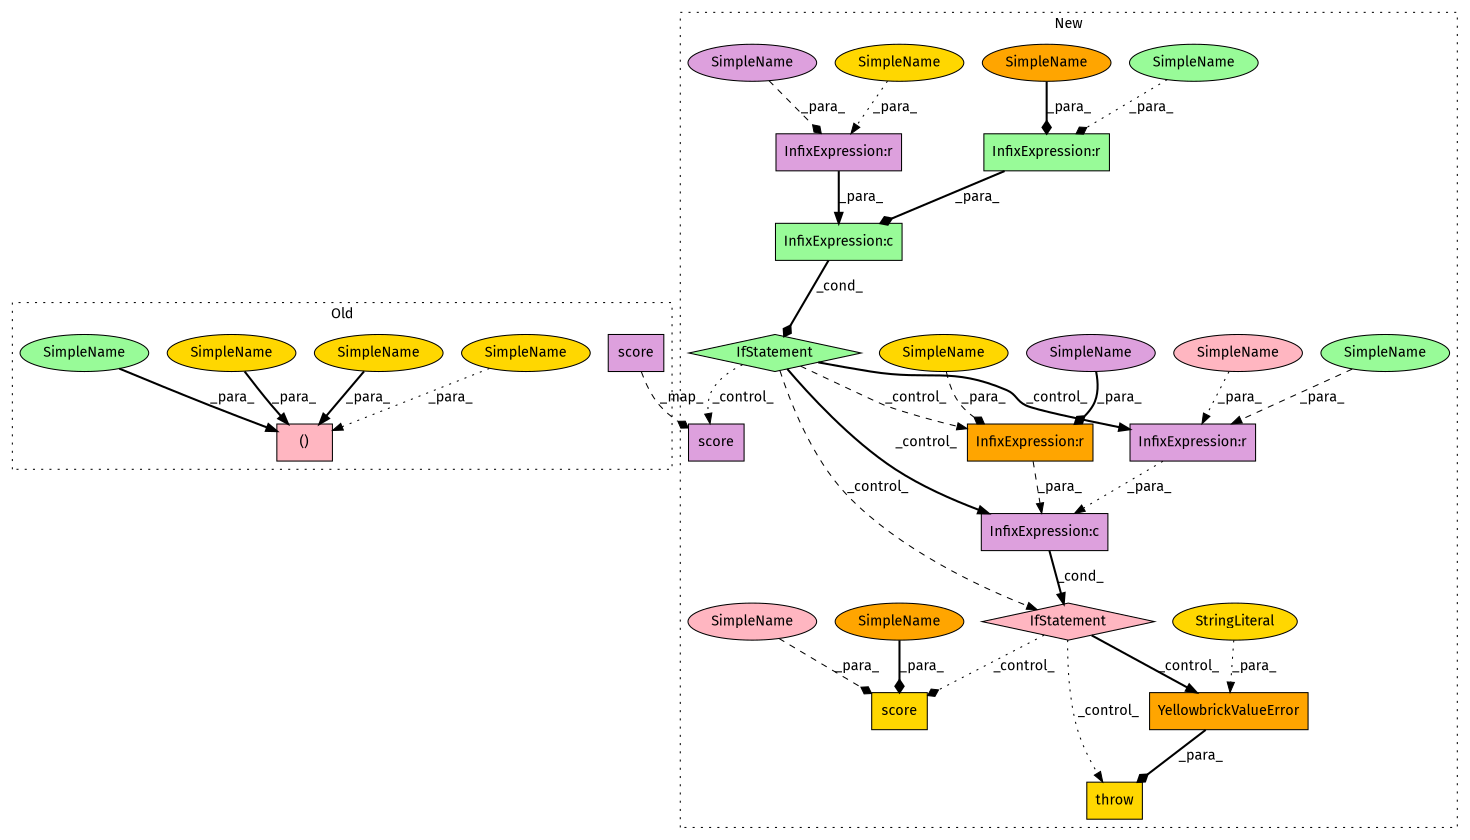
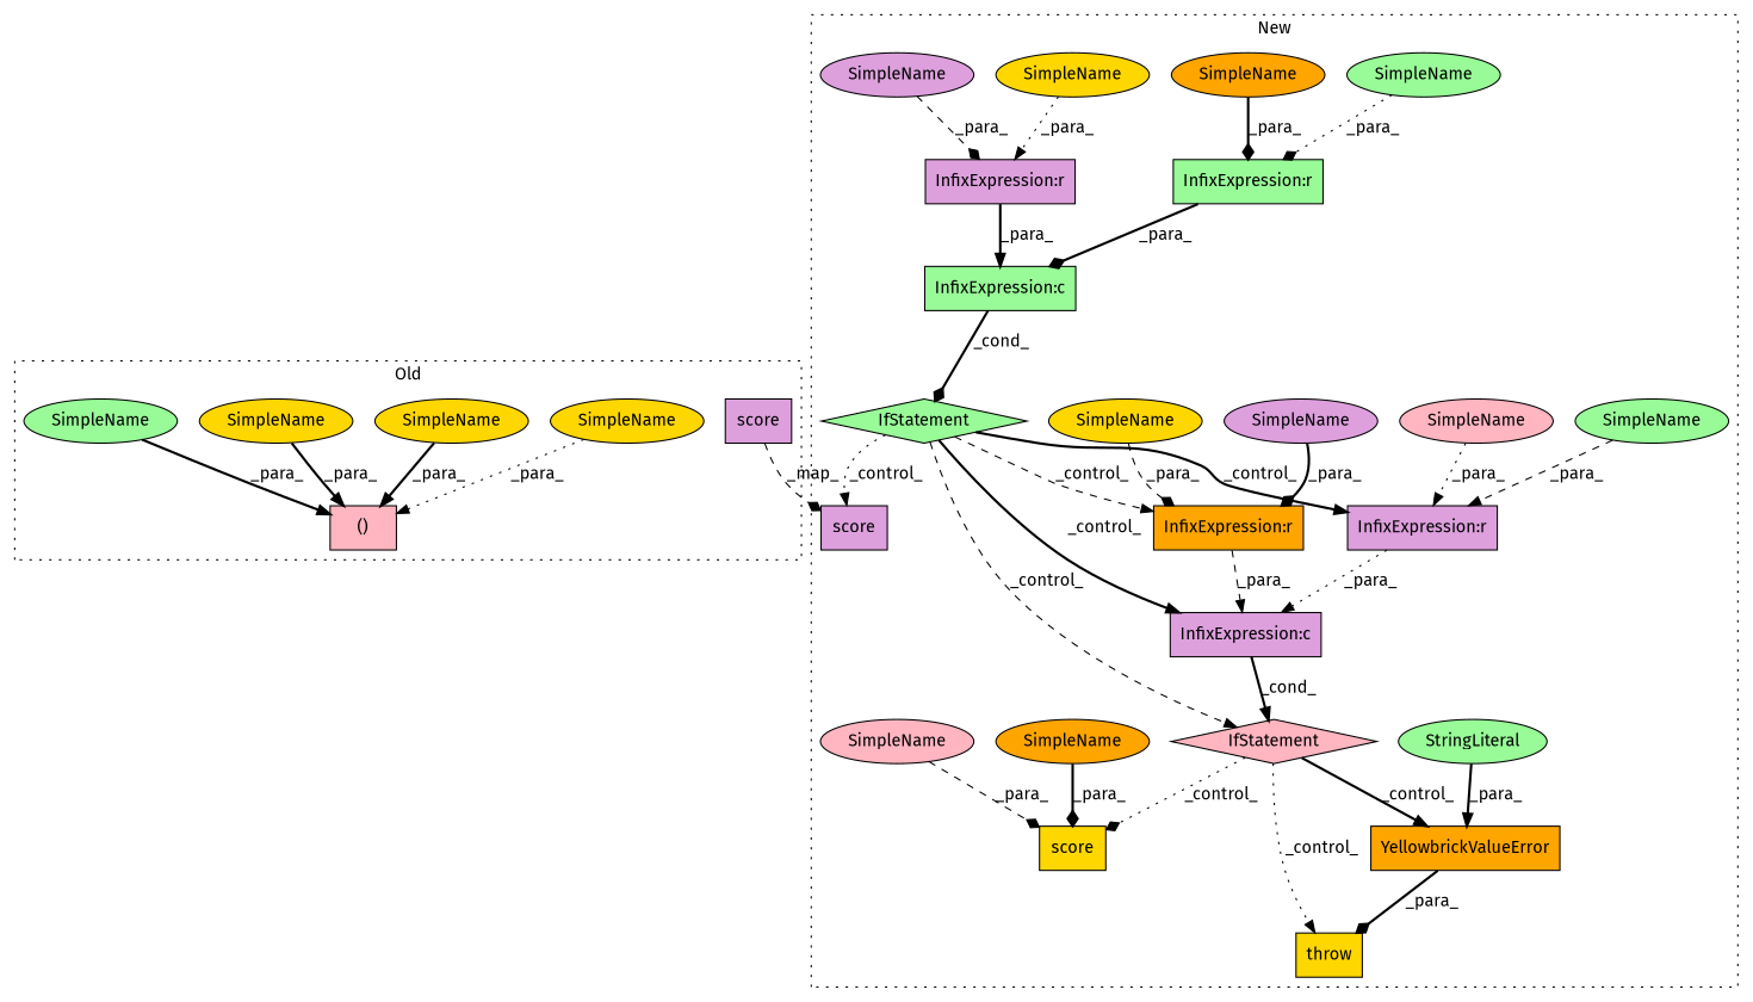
  digraph {
    fontname="Fira Sans"
    node [a=42 fillcolor=gold fontname="Fira Sans" l=0 s=2679 shape=ellipse style=filled]
    edge [arrowhead=normal fontname="Fira Sans" style=bold]
    n1 [a=32 fillcolor=plum l="6,-24" label=score s="2832,2845" shape=box]
    n2 [a=106 fillcolor=lightpink label="()" shape=box]
    n3 [label=SimpleName s=2718]
    n4 [label=SimpleName]
    n5 [label=SimpleName s=2699]
    n6 [fillcolor=palegreen label=SimpleName s=2738]
    n7 [a=32 fillcolor=plum l="6,-24" label=score s="2688,2701" shape=box]
    n8 [a=27 fillcolor=palegreen l=10 label="InfixExpression:r" s=2632 shape=box]
    n9 [a=27 fillcolor=palegreen l=20 label="InfixExpression:c" s=2631 shape=box]
    n10 [a=32 l="6,-25" label=score s="2895,2909" shape=box]
    n11 [a=27 fillcolor=plum l=10 label="InfixExpression:r" s=2652 shape=box]
    n12 [a=25 fillcolor=palegreen l="4,38" label=IfStatement s="2627,2631" shape=diamond]
    n13 [fillcolor=orange label=SimpleName s=2909]
    n14 [label=SimpleName s=2652]
    n15 [a=27 fillcolor=orange l=10 label="InfixExpression:r" s=2751 shape=box]
    n16 [a=27 fillcolor=plum l=10 label="InfixExpression:r" s=2731 shape=box]
    n17 [a=27 fillcolor=plum l=20 label="InfixExpression:c" s=2730 shape=box]
    n18 [a=32 fillcolor=orange l="22,-22" label=YellowbrickValueError s="2782,2804" shape=box]
    n19 [a=53 l=6 label=throw s=2776 shape=box]
    n20 [a=25 fillcolor=lightpink l="4,38" label=IfStatement s="2726,2730" shape=diamond]
    n21 [fillcolor=plum label=SimpleName s=2751]
-   n22 [a=45 label=StringLiteral s=2804]
+   n22 [a=45 fillcolor=palegreen label=StringLiteral s=2804]
    n23 [fillcolor=lightpink label=SimpleName s=2731]
    n24 [fillcolor=palegreen label=SimpleName s=2632]
    n25 [fillcolor=palegreen label=SimpleName s=2741]
    n26 [fillcolor=orange label=SimpleName s=2642]
    n27 [label=SimpleName s=2761]
    n28 [fillcolor=plum label=SimpleName s=2662]
    n29 [fillcolor=lightpink label=SimpleName s=2901]
    subgraph cluster_1 {
      label=Old
      style=dotted
      n1
      n2
      n3
      n4
      n5
      n6
    }
    subgraph cluster_2 {
      label=New
      style=dotted
      n7
      n8
      n9
      n10
      n11
      n12
      n13
      n14
      n15
      n16
      n17
      n18
      n19
      n20
      n21
      n22
      n23
      n24
      n25
      n26
      n27
      n28
      n29
    }
    n1 -> n7 [arrowhead=diamond label=_map_ style=dashed]
    n3 -> n2 [label=_para_ style=dotted]
    n4 -> n2 [label=_para_]
    n5 -> n2 [label=_para_]
    n6 -> n2 [label=_para_]
    n8 -> n9 [arrowhead=diamond label=_para_]
    n9 -> n12 [arrowhead=diamond label=_cond_]
    n11 -> n9 [label=_para_]
    n12 -> n7 [label=_control_ style=dotted]
    n12 -> n15 [label=_control_ style=dashed]
    n12 -> n16 [label=_control_]
    n12 -> n17 [label=_control_]
    n12 -> n20 [label=_control_ style=dashed]
    n13 -> n10 [arrowhead=diamond label=_para_]
    n14 -> n11 [label=_para_ style=dotted]
    n15 -> n17 [label=_para_ style=dashed]
    n16 -> n17 [label=_para_ style=dotted]
    n17 -> n20 [label=_cond_]
    n18 -> n19 [arrowhead=diamond label=_para_]
    n20 -> n10 [arrowhead=diamond label=_control_ style=dotted]
    n20 -> n18 [label=_control_]
    n20 -> n19 [label=_control_ style=dotted]
    n21 -> n15 [arrowhead=diamond label=_para_]
-   n22 -> n18 [label=_para_ style=dotted]
+   n22 -> n18 [label=_para_]
    n23 -> n16 [label=_para_ style=dotted]
    n24 -> n8 [arrowhead=diamond label=_para_ style=dotted]
    n25 -> n16 [label=_para_ style=dashed]
    n26 -> n8 [arrowhead=diamond label=_para_]
    n27 -> n15 [arrowhead=diamond label=_para_ style=dashed]
    n28 -> n11 [arrowhead=diamond label=_para_ style=dashed]
    n29 -> n10 [arrowhead=diamond label=_para_ style=dashed]
  }
